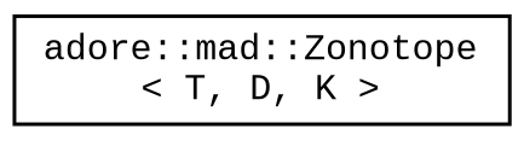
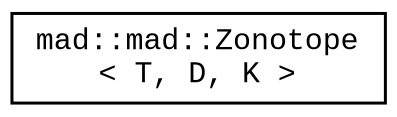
  digraph {
    rankdir=LR
    fontname="Liberation Mono"
-   n1 [color=black fillcolor=white fontname="Liberation Mono" fontsize=10 height=0.2 label="adore::mad::Zonotope\l\< T, D, K \>" shape=record style=filled width=0.4]
+   n1 [color=black fillcolor=white fontname="Liberation Mono" fontsize=10 height=0.2 label="mad::mad::Zonotope\l\< T, D, K \>" shape=record style=filled width=0.4]
  }
